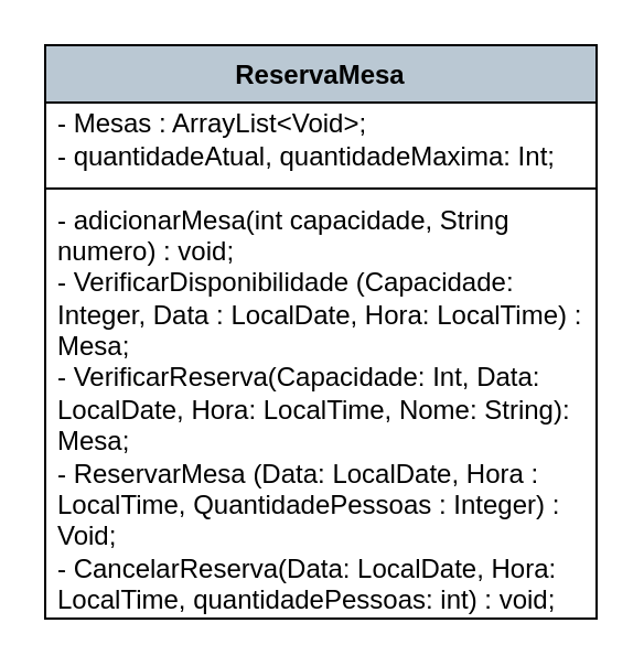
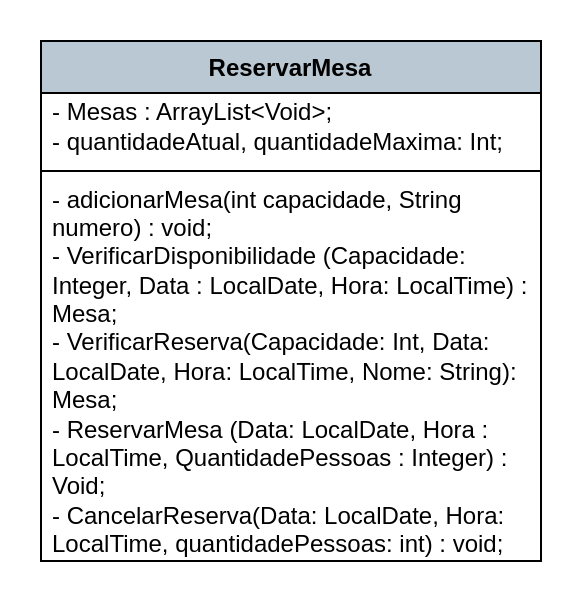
  <mxCell id="0" />
  <mxCell id="1" parent="0" />
- <mxCell id="2" value="ReservaMesa" style="swimlane;fontStyle=1;align=center;verticalAlign=top;childLayout=stackLayout;horizontal=1;startSize=26;horizontalStack=0;resizeParent=1;resizeParentMax=0;resizeLast=0;collapsible=1;marginBottom=0;whiteSpace=wrap;html=1;fillColor=#BAC8D3;" vertex="1" parent="1"><mxGeometry x="20" y="20" width="250" height="260" as="geometry" /></mxCell>
+ <mxCell id="2" value="ReservarMesa" style="swimlane;fontStyle=1;align=center;verticalAlign=top;childLayout=stackLayout;horizontal=1;startSize=26;horizontalStack=0;resizeParent=1;resizeParentMax=0;resizeLast=0;collapsible=1;marginBottom=0;whiteSpace=wrap;html=1;fillColor=#BAC8D3;" vertex="1" parent="1"><mxGeometry x="20" y="20" width="250" height="260" as="geometry" /></mxCell>
  <mxCell id="3" value="- Mesas : ArrayList&amp;lt;Void&amp;gt;;&lt;div&gt;- quantidadeAtual, quantidadeMaxima: Int;&lt;/div&gt;" style="text;strokeColor=none;fillColor=none;align=left;verticalAlign=middle;spacingLeft=4;spacingRight=4;overflow=hidden;rotatable=0;points=[[0,0.5],[1,0.5]];portConstraint=eastwest;whiteSpace=wrap;html=1;spacing=2;" vertex="1" parent="2"><mxGeometry y="26" width="250" height="34" as="geometry" /></mxCell>
  <mxCell id="4" value="" style="line;strokeWidth=1;fillColor=none;align=left;verticalAlign=middle;spacingTop=-1;spacingLeft=3;spacingRight=3;rotatable=0;labelPosition=right;points=[];portConstraint=eastwest;strokeColor=inherit;" vertex="1" parent="2"><mxGeometry y="60" width="250" height="10" as="geometry" /></mxCell>
  <mxCell id="5" value="&lt;div&gt;- adicionarMesa(int capacidade, String numero) : void;&lt;/div&gt;- VerificarDisponibilidade (Capacidade: Integer, Data : LocalDate, Hora: LocalTime) : Mesa;&lt;div&gt;- VerificarReserva(Capacidade: Int, Data: LocalDate, Hora: LocalTime, Nome: String): Mesa;&amp;nbsp;&lt;div&gt;- ReservarMesa (Data: LocalDate, Hora : LocalTime, QuantidadePessoas : Integer) : Void;&lt;/div&gt;&lt;div&gt;- CancelarReserva(Data: LocalDate, Hora: LocalTime, quantidadePessoas: int) : void;&lt;/div&gt;&lt;/div&gt;" style="text;strokeColor=none;fillColor=none;align=left;verticalAlign=middle;spacingLeft=4;spacingRight=4;overflow=hidden;rotatable=0;points=[[0,0.5],[1,0.5]];portConstraint=eastwest;whiteSpace=wrap;html=1;" vertex="1" parent="2"><mxGeometry y="70" width="250" height="190" as="geometry" /></mxCell>
